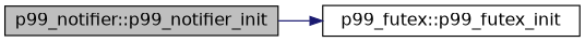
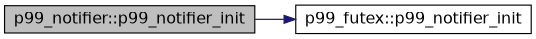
  digraph {
    rankdir=LR
    node [color=black fontname=Helvetica fontsize=14 shape=record style=filled]
    n1 [fillcolor=grey75 fontcolor=black height=0.2 label="p99_notifier::p99_notifier_init" width=0.4]
-   n2 [fillcolor=white height=0.2 label="p99_futex::p99_futex_init" width=0.4]
+   n2 [fillcolor=white height=0.2 label="p99_futex::p99_notifier_init" width=0.4]
    n1 -> n2 [color=midnightblue fontname=Helvetica fontsize=14 labelfontname=Helvetica labelfontsize=14 style=solid]
  }
